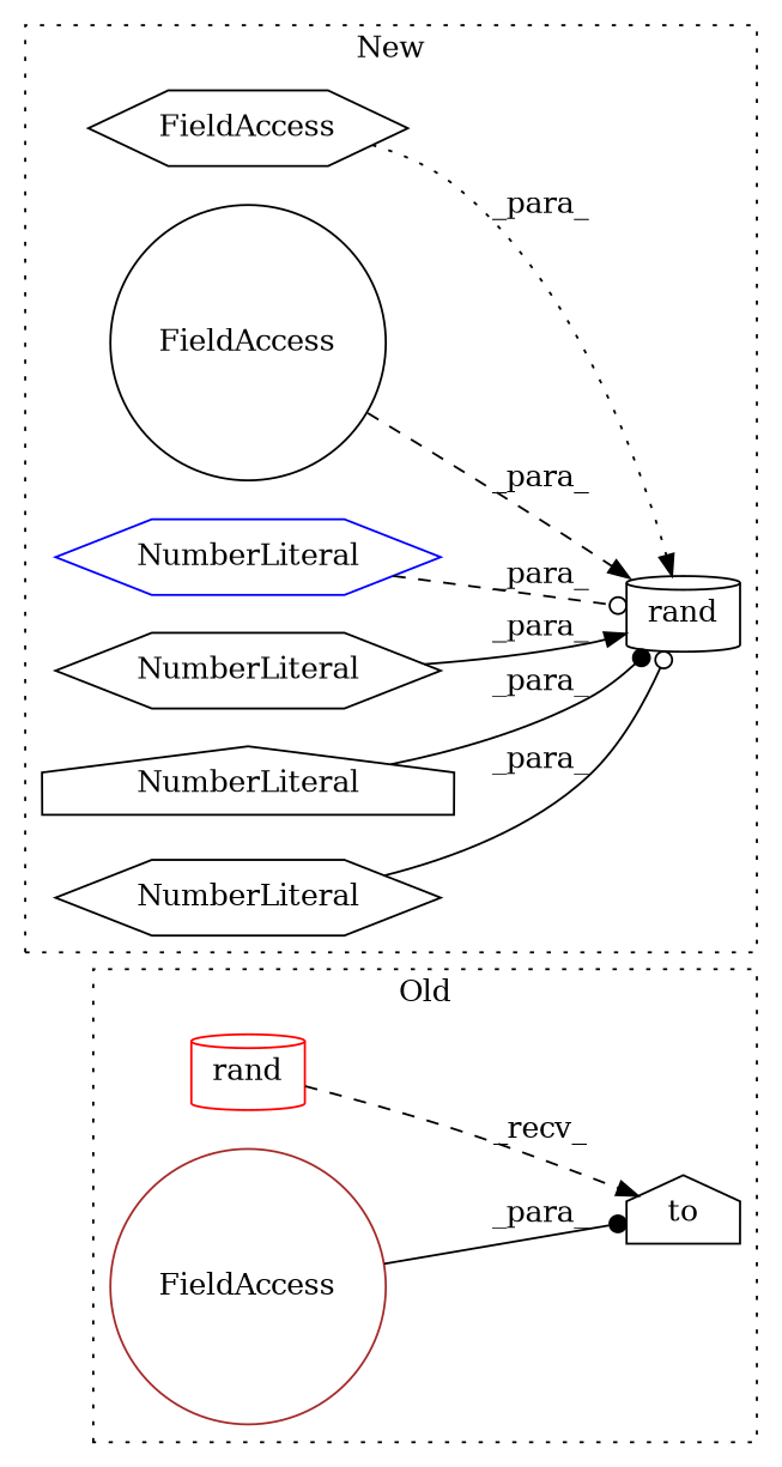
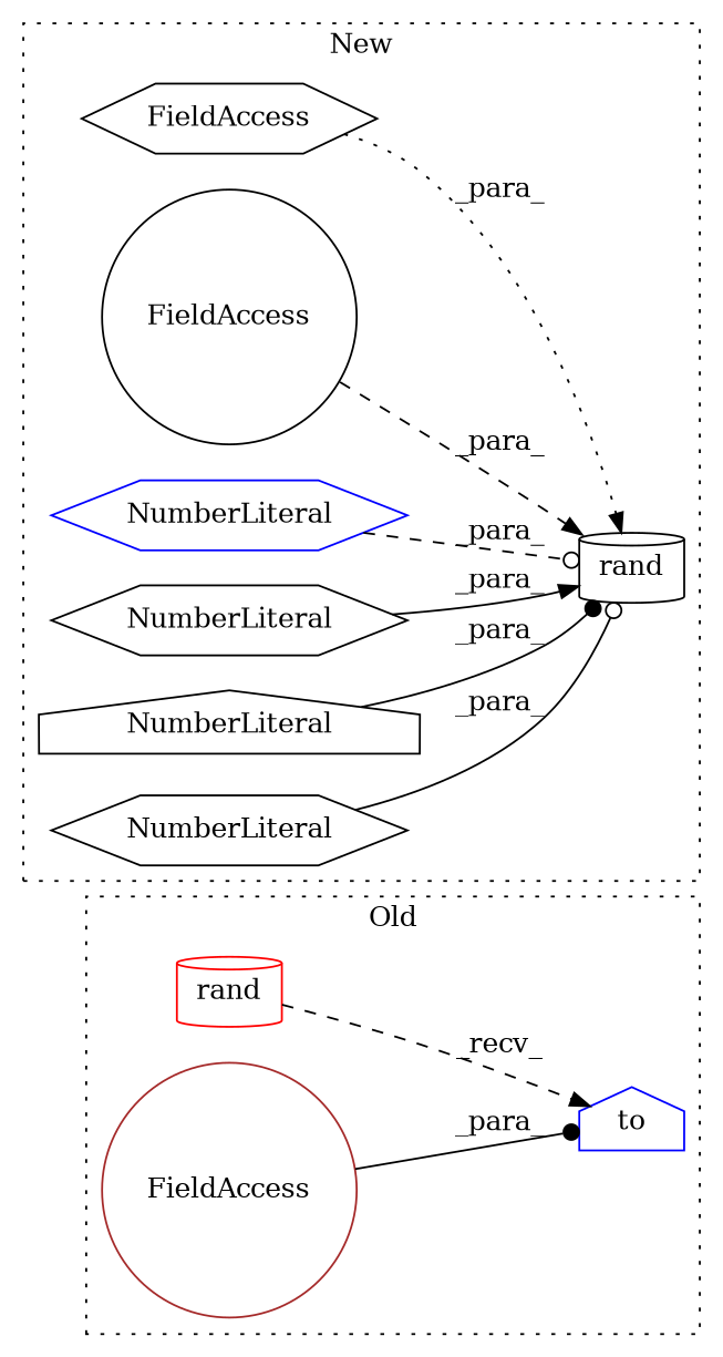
  digraph {
    rankdir=LR
    node [a=34 l=1 shape=hexagon color=black]
    edge [style=solid arrowhead=normal]
-   n1 [a=32 l="3,1" label=to s="8139,8148" shape=house]
+   n1 [a=32 l="3,1" label=to s="8139,8148" shape=house color=blue]
    n2 [a=32 l="5,1" label=rand s="8125,8137" shape=cylinder color=red]
    n3 [a=22 l=6 label=FieldAccess s=8142 shape=circle color=brown]
    n4 [a=32 l="5,1" label=rand s="8112,8139" shape=cylinder]
    n5 [a=22 l=6 label=FieldAccess s=8127]
    n6 [a=22 l=5 label=FieldAccess s=8134 shape=circle]
    n7 [label=NumberLiteral s=8119 color=blue]
    n8 [label=NumberLiteral s=8117]
    n9 [label=NumberLiteral s=8121 shape=house]
    n10 [label=NumberLiteral s=8125]
    subgraph cluster_1 {
      label=Old
      style=dotted
      n1
      n2
      n3
    }
    subgraph cluster_2 {
      label=New
      style=dotted
      n4
      n5
      n6
      n7
      n8
      n9
      n10
    }
    n2 -> n1 [label=_recv_ style=dashed]
    n3 -> n1 [label=_para_ arrowhead=dot]
    n5 -> n4 [label=_para_ style=dotted]
    n6 -> n4 [label=_para_ style=dashed]
    n7 -> n4 [label=_para_ style=dashed arrowhead=odot]
    n8 -> n4 [label=_para_]
    n9 -> n4 [label=_para_ arrowhead=dot]
    n10 -> n4 [label=_para_ arrowhead=odot]
  }
